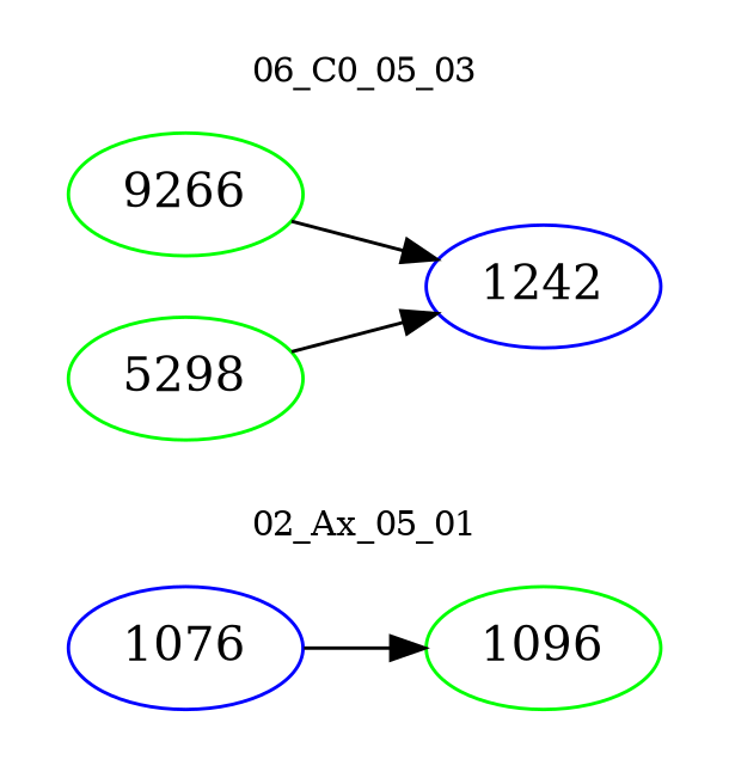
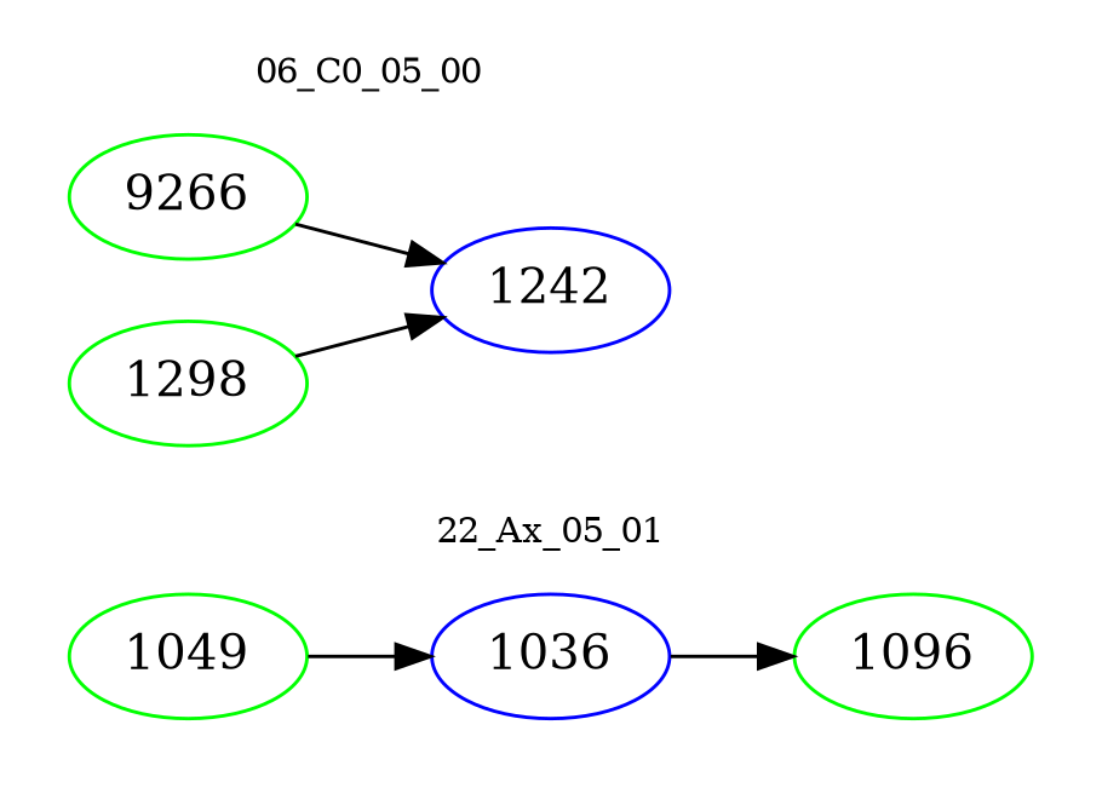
  digraph {
    rankdir=LR
    node [color=green]
    edge [color=black]
-   n2 [color=blue label=1076]
+   n1 [label=1049]
+   n2 [color=blue label=1036]
    n3 [label=1096]
    n4 [label=9266]
    n5 [color=blue label=1242]
-   n6 [label=5298]
+   n6 [label=1298]
    subgraph cluster_1 {
      color=white
      fontsize=10
-     label="02_Ax_05_01"
+     label="22_Ax_05_01"
+     n1
      n2
      n3
    }
    subgraph cluster_2 {
      color=white
      fontsize=10
-     label="06_C0_05_03"
+     label="06_C0_05_00"
      n4
      n5
      n6
    }
+   n1 -> n2
    n2 -> n3
    n4 -> n5
    n6 -> n5
  }
